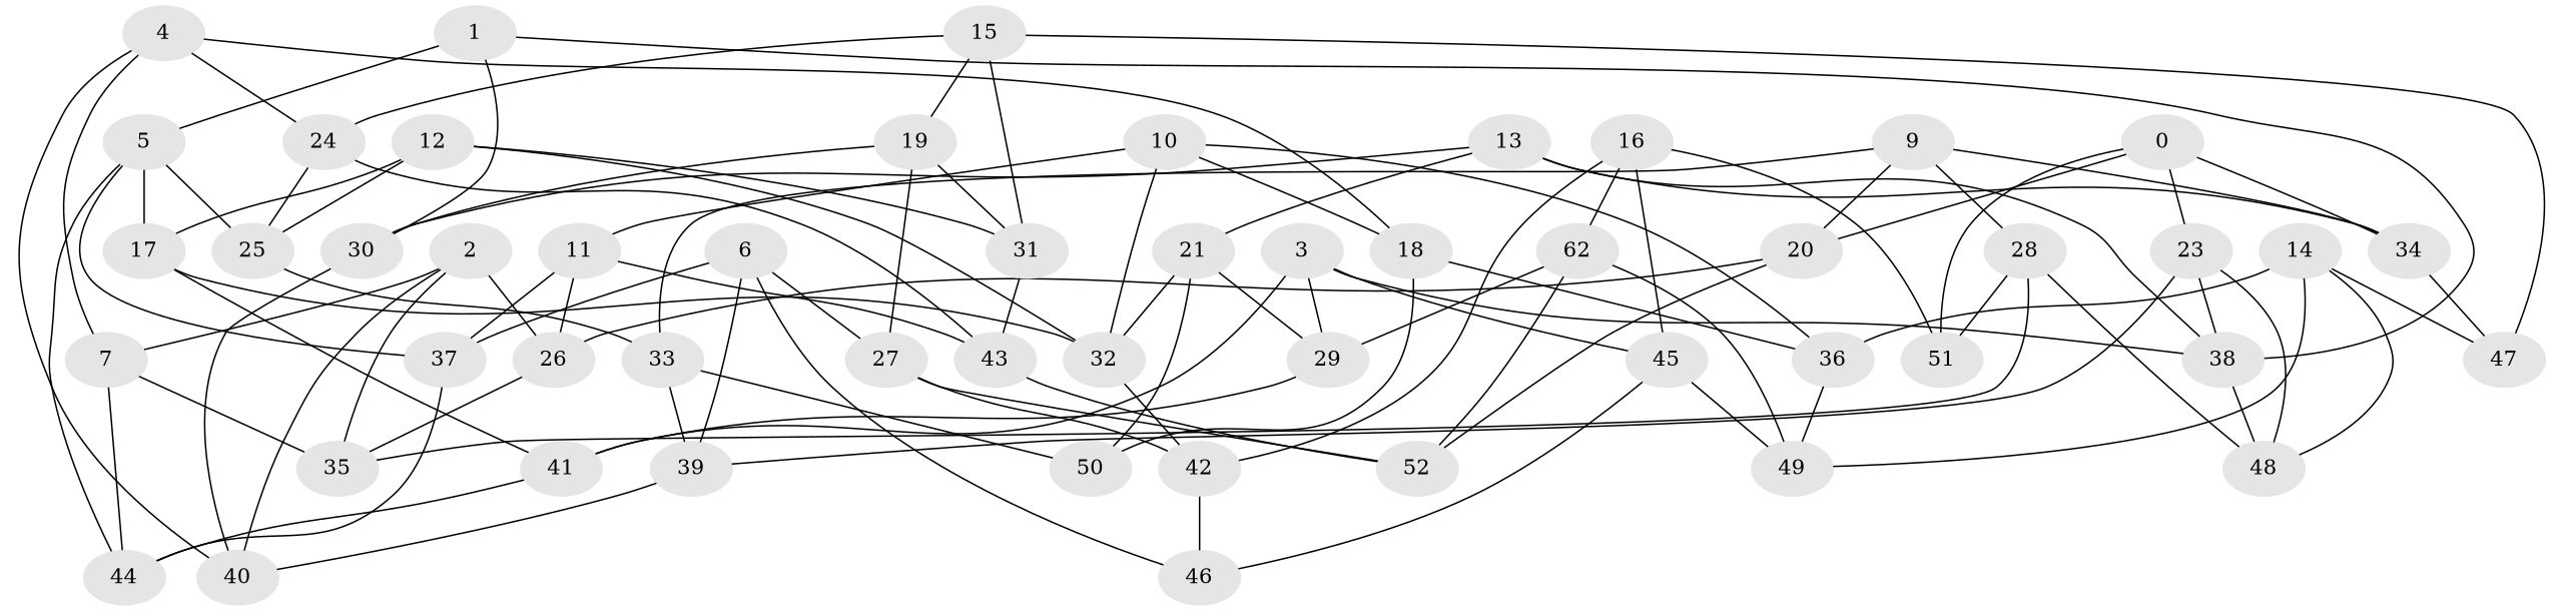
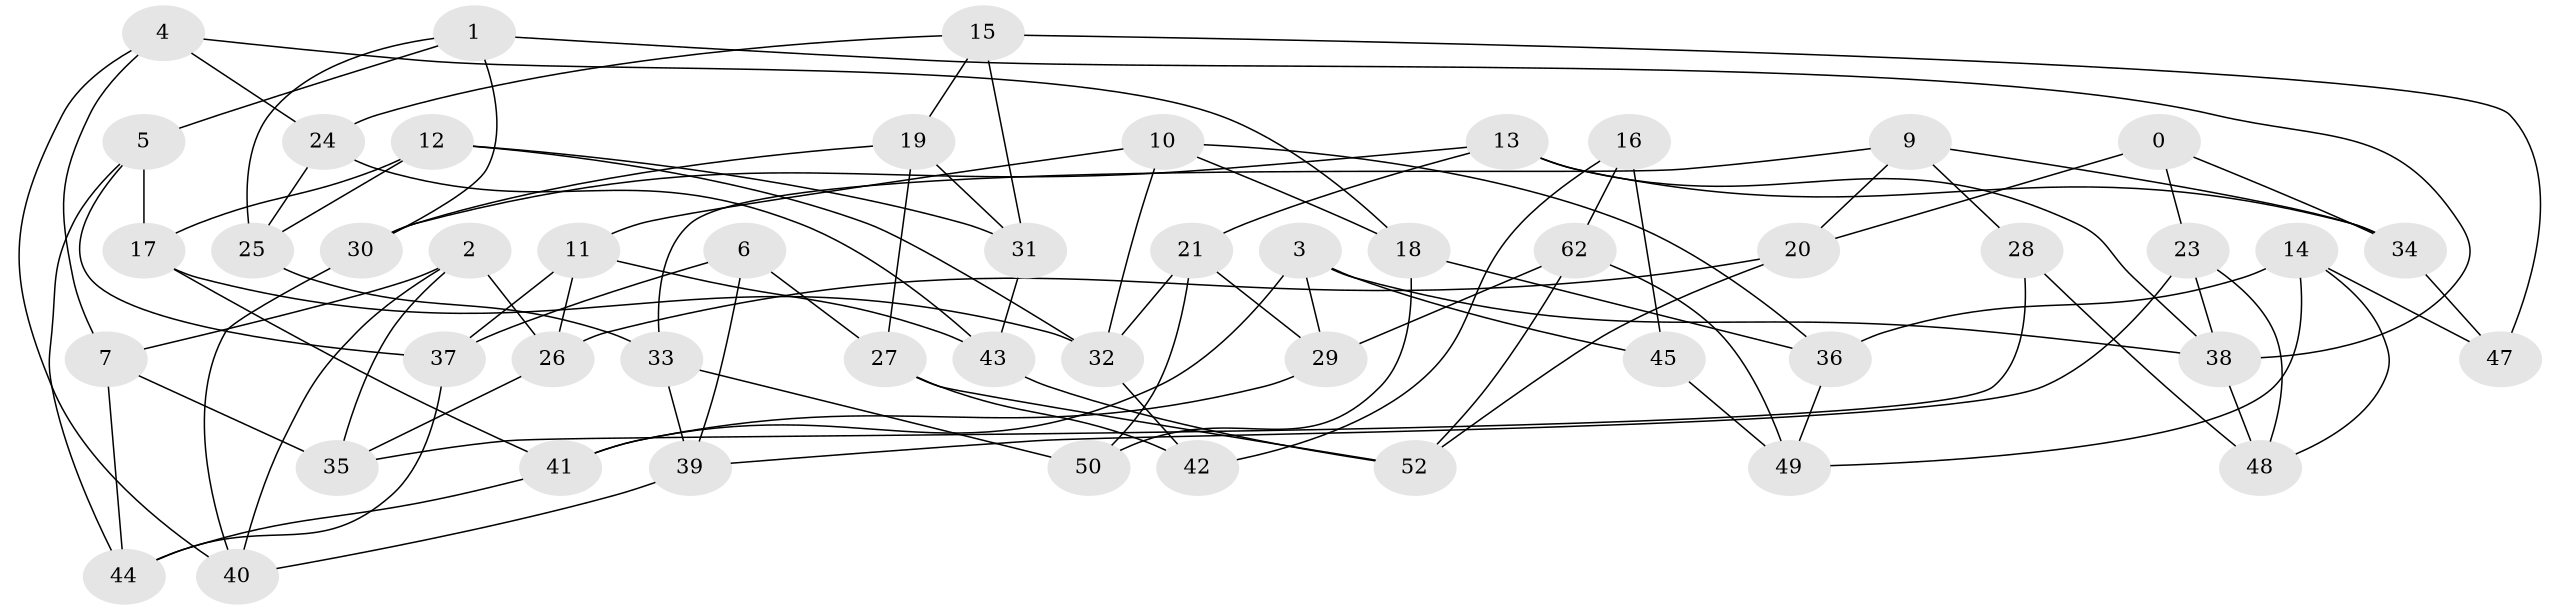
  graph {
    node [color=gray90 style=filled]
    1
    5
    25
    30
    38
    17
    37
    44
    33
    40
    2
    7
    26
    35
    3
    29
    41
    45
    48
-   46
    49
    4
    18
    24
    36
    50
    43
    32
    6
    27
    39
    42
    52
    n34 [label=0]
-   51
    20
    23
    34
    47
    9
    28
    10
    11
    12
    31
    13
    21
    14
    15
    19
    16
    n52 [label=62]
    1 -- 5
-   5 -- 25
+   1 -- 25
    1 -- 30
    1 -- 38
    5 -- 17
    5 -- 37
    5 -- 44
    25 -- 33
    30 -- 40
    38 -- 48
    17 -- 41
    17 -- 32
    37 -- 44
    33 -- 50
    33 -- 39
    2 -- 40
    2 -- 7
    2 -- 26
    2 -- 35
    7 -- 44
    7 -- 35
    26 -- 35
    3 -- 38
    3 -- 29
    3 -- 41
    3 -- 45
    29 -- 41
    41 -- 44
-   45 -- 46
    45 -- 49
    4 -- 40
    4 -- 7
    4 -- 18
    4 -- 24
    18 -- 36
    18 -- 50
    24 -- 25
    24 -- 43
    36 -- 49
    43 -- 52
    32 -- 42
    6 -- 37
-   6 -- 46
    6 -- 27
    6 -- 39
    27 -- 42
    27 -- 52
    39 -- 40
-   42 -- 46
-   n34 -- 51
    n34 -- 20
    n34 -- 23
    n34 -- 34
    20 -- 26
    20 -- 52
    23 -- 38
    23 -- 48
    23 -- 39
    34 -- 47
    9 -- 33
    9 -- 20
    9 -- 34
    9 -- 28
    28 -- 35
    28 -- 48
-   28 -- 51
    10 -- 18
    10 -- 36
    10 -- 32
    10 -- 11
    11 -- 37
    11 -- 26
    11 -- 43
    12 -- 25
    12 -- 17
    12 -- 32
    12 -- 31
    31 -- 43
    13 -- 30
    13 -- 38
    13 -- 34
    13 -- 21
    21 -- 29
    21 -- 50
    21 -- 32
    14 -- 48
    14 -- 49
    14 -- 36
    14 -- 47
    15 -- 24
    15 -- 47
    15 -- 31
    15 -- 19
    19 -- 30
    19 -- 27
    19 -- 31
    16 -- 45
    16 -- 42
-   16 -- 51
    16 -- n52
    n52 -- 29
    n52 -- 49
    n52 -- 52
  }
